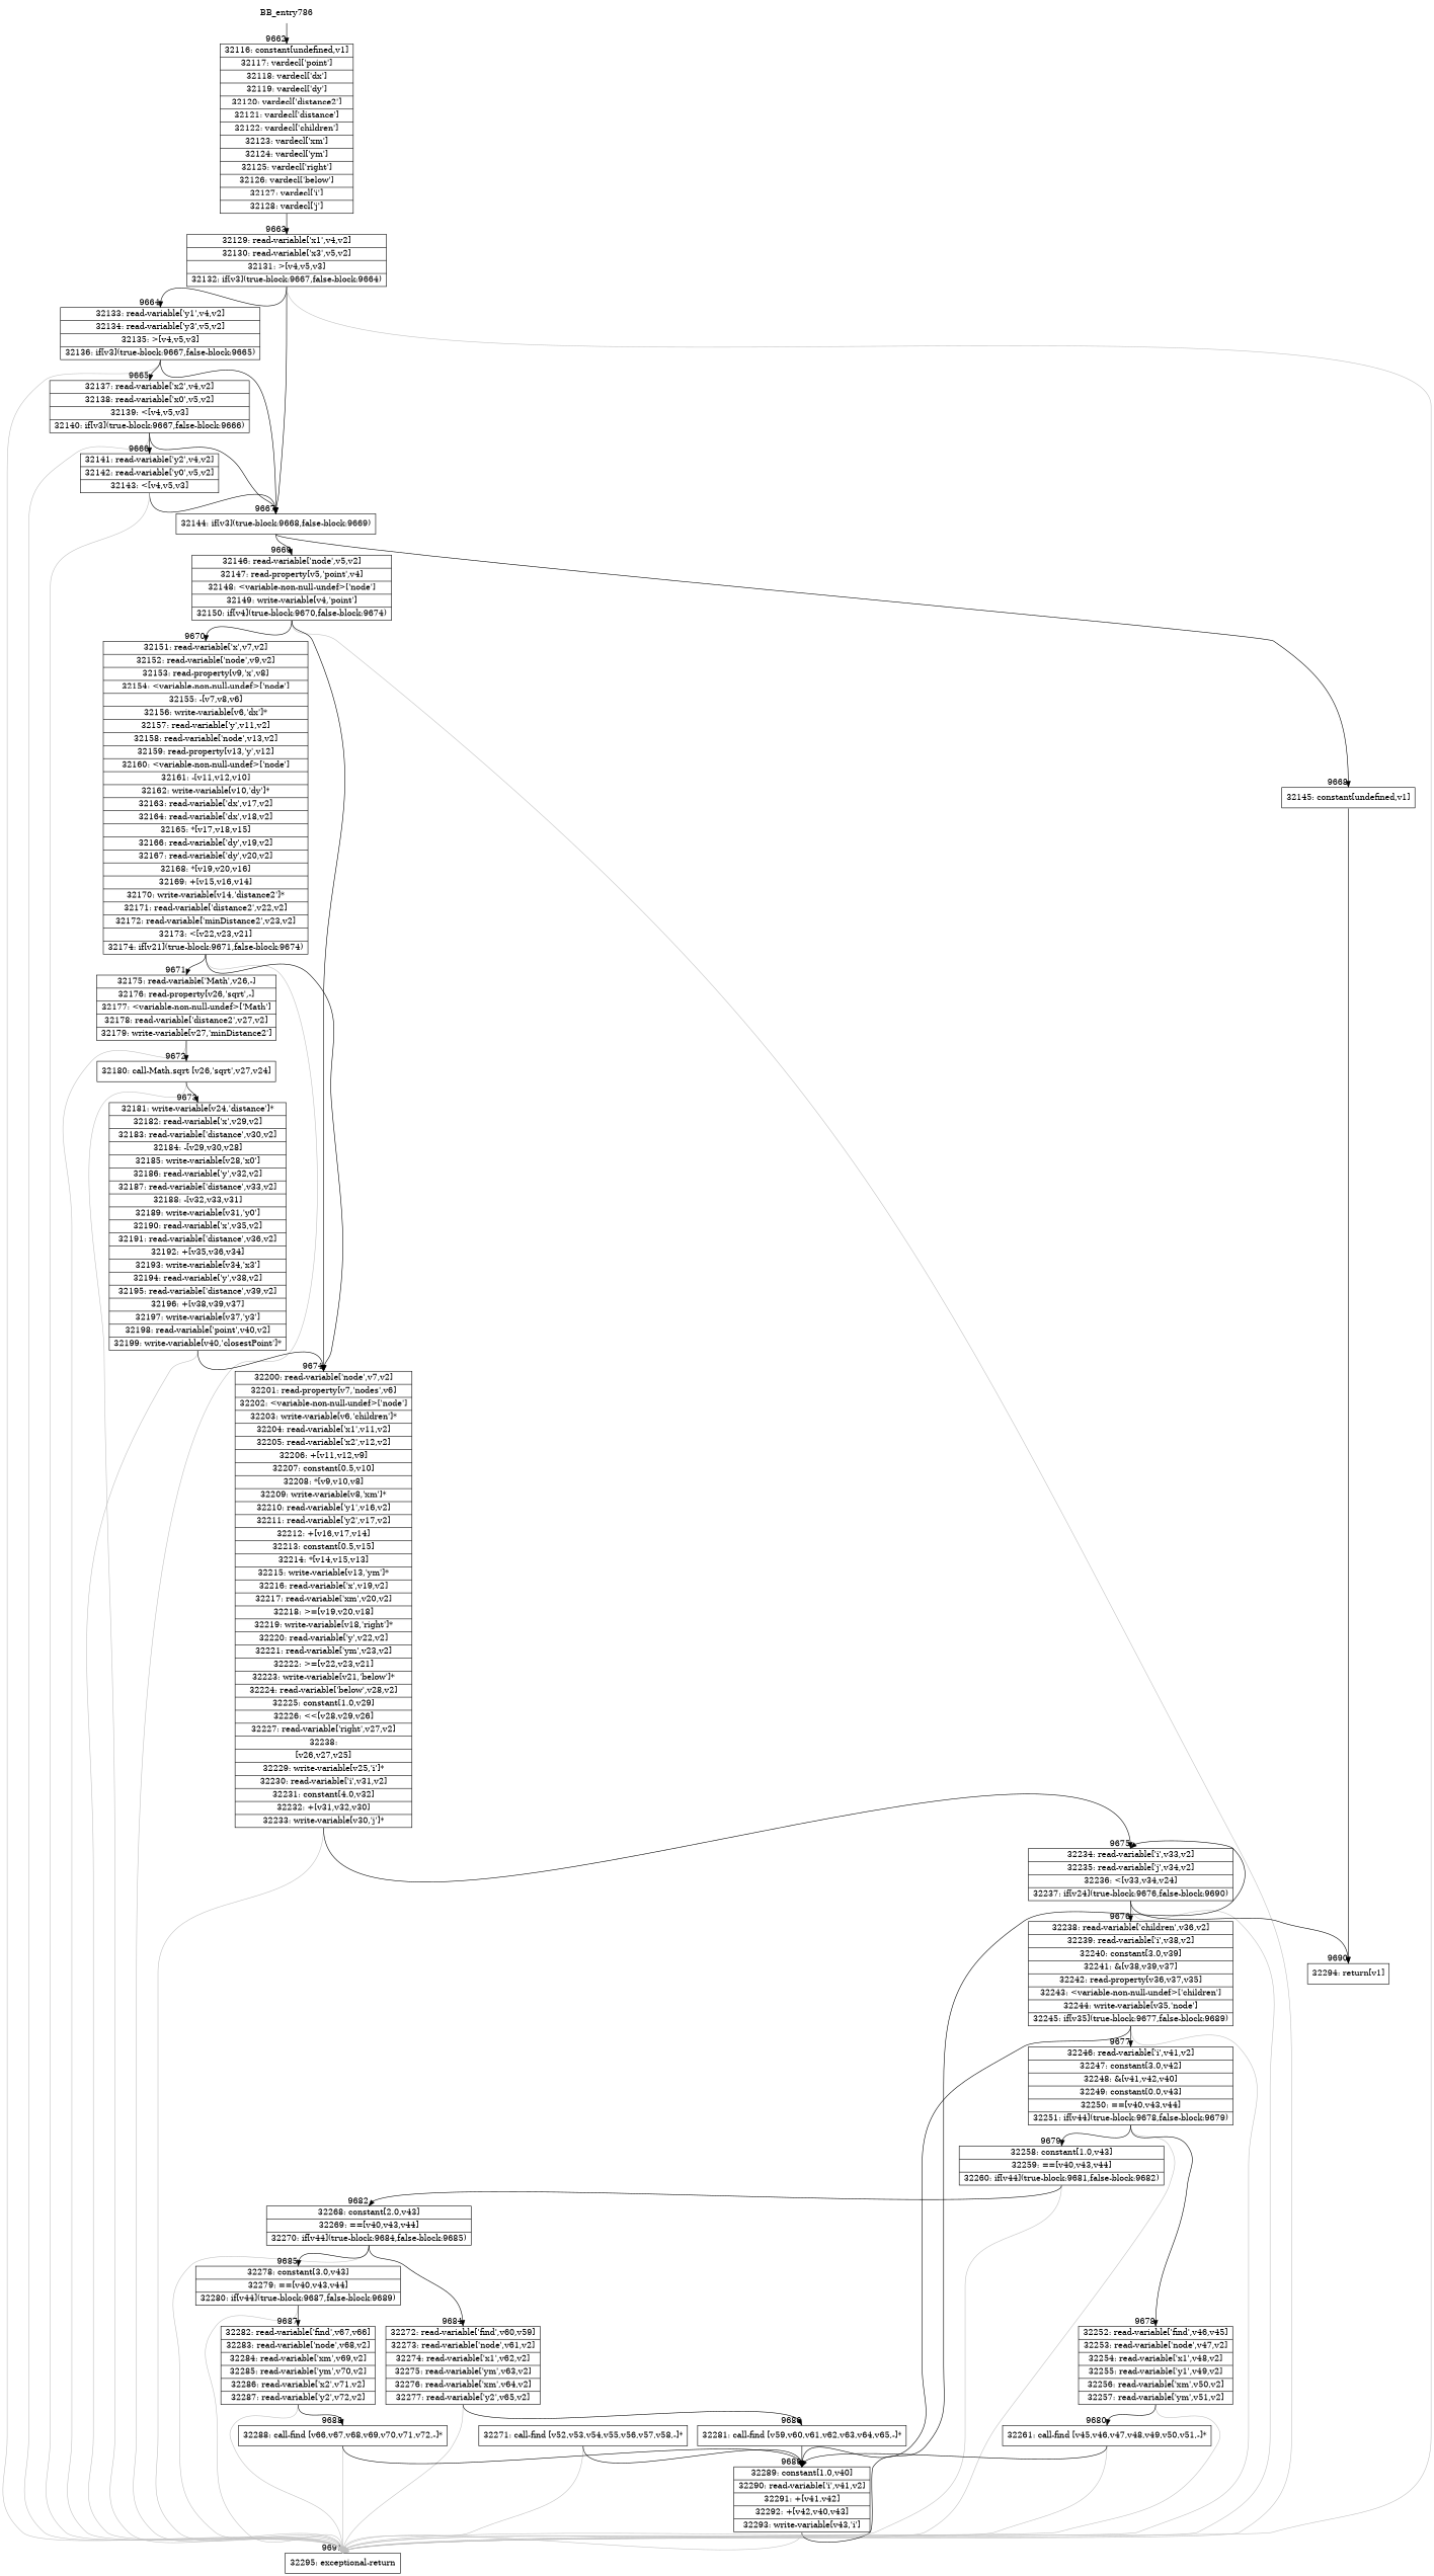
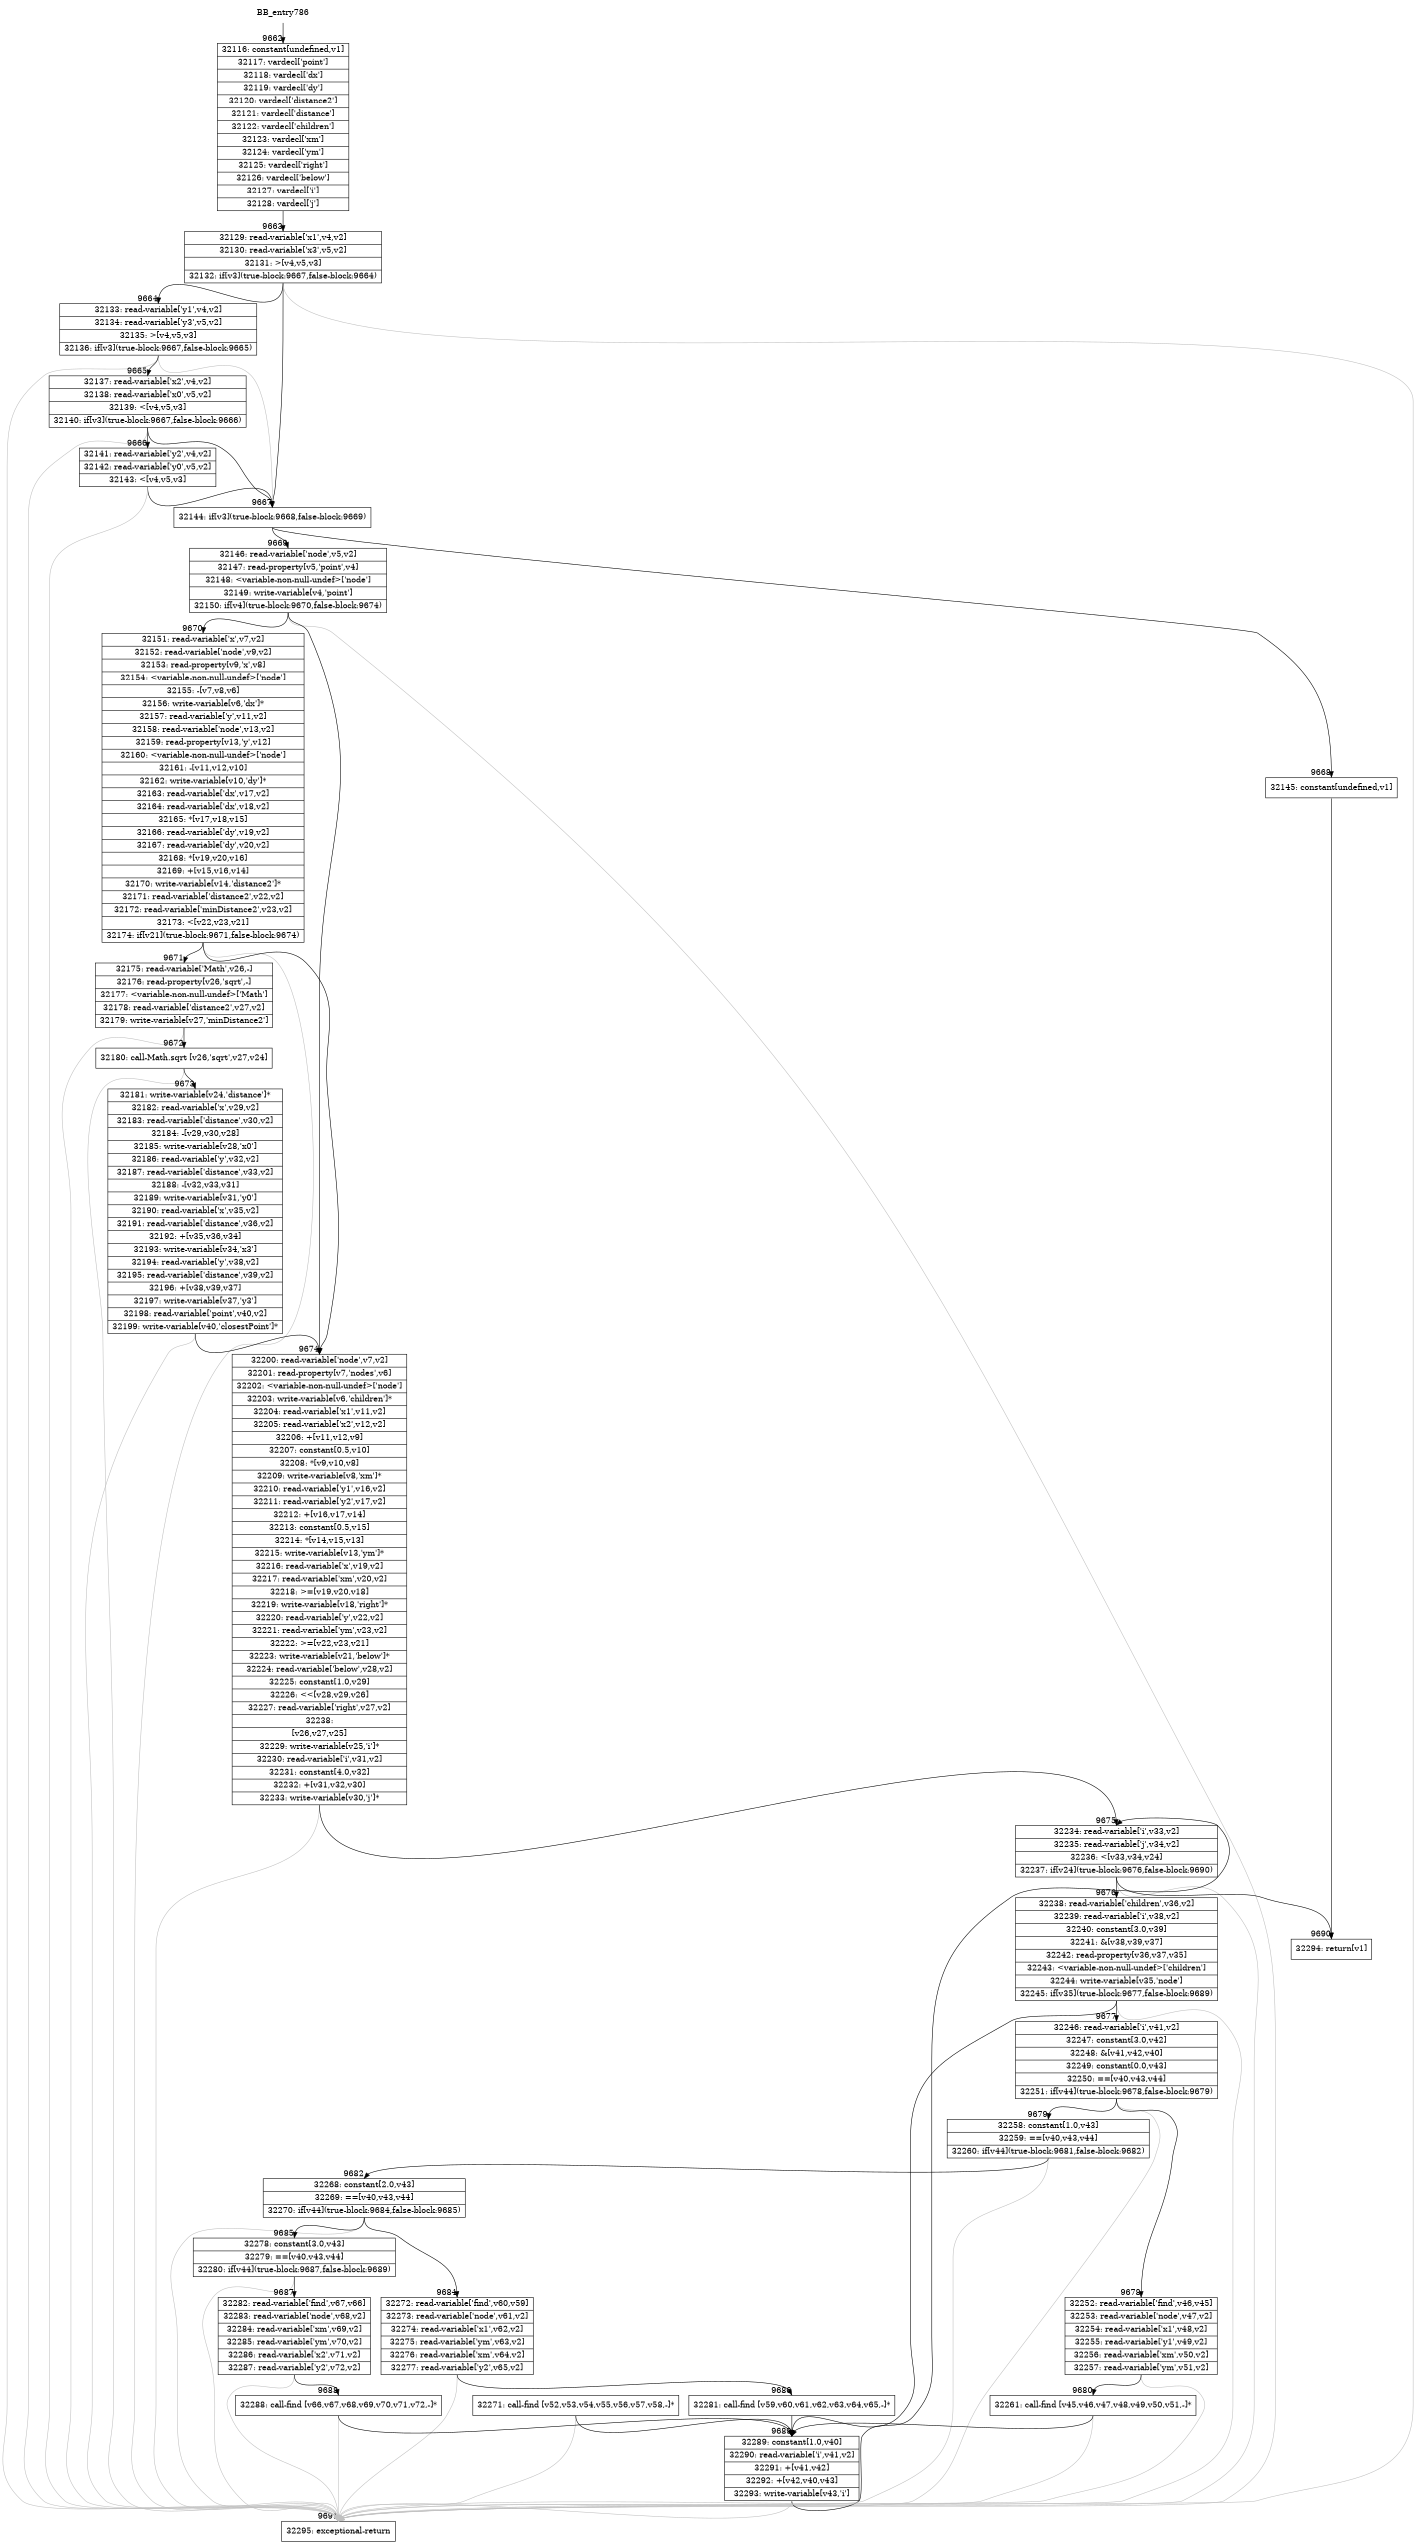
  digraph {
    rankdir=TD
    node [shape=record]
    edge [headport=n tailport=s]
    n1 [label=BB_entry786 shape=none]
    n2 [label="{32116: constant[undefined,v1]|32117: vardecl['point']|32118: vardecl['dx']|32119: vardecl['dy']|32120: vardecl['distance2']|32121: vardecl['distance']|32122: vardecl['children']|32123: vardecl['xm']|32124: vardecl['ym']|32125: vardecl['right']|32126: vardecl['below']|32127: vardecl['i']|32128: vardecl['j']}"]
    n3 [label="{32129: read-variable['x1',v4,v2]|32130: read-variable['x3',v5,v2]|32131: \>[v4,v5,v3]|32132: if[v3](true-block:9667,false-block:9664)}"]
    n4 [label="{32144: if[v3](true-block:9668,false-block:9669)}"]
    n5 [label="{32133: read-variable['y1',v4,v2]|32134: read-variable['y3',v5,v2]|32135: \>[v4,v5,v3]|32136: if[v3](true-block:9667,false-block:9665)}"]
    n6 [label="{32295: exceptional-return}"]
    n7 [label="{32145: constant[undefined,v1]}"]
    n8 [label="{32146: read-variable['node',v5,v2]|32147: read-property[v5,'point',v4]|32148: \<variable-non-null-undef\>['node']|32149: write-variable[v4,'point']|32150: if[v4](true-block:9670,false-block:9674)}"]
    n9 [label="{32137: read-variable['x2',v4,v2]|32138: read-variable['x0',v5,v2]|32139: \<[v4,v5,v3]|32140: if[v3](true-block:9667,false-block:9666)}"]
    n10 [label="{32294: return[v1]}"]
    n11 [label="{32151: read-variable['x',v7,v2]|32152: read-variable['node',v9,v2]|32153: read-property[v9,'x',v8]|32154: \<variable-non-null-undef\>['node']|32155: -[v7,v8,v6]|32156: write-variable[v6,'dx']*|32157: read-variable['y',v11,v2]|32158: read-variable['node',v13,v2]|32159: read-property[v13,'y',v12]|32160: \<variable-non-null-undef\>['node']|32161: -[v11,v12,v10]|32162: write-variable[v10,'dy']*|32163: read-variable['dx',v17,v2]|32164: read-variable['dx',v18,v2]|32165: *[v17,v18,v15]|32166: read-variable['dy',v19,v2]|32167: read-variable['dy',v20,v2]|32168: *[v19,v20,v16]|32169: +[v15,v16,v14]|32170: write-variable[v14,'distance2']*|32171: read-variable['distance2',v22,v2]|32172: read-variable['minDistance2',v23,v2]|32173: \<[v22,v23,v21]|32174: if[v21](true-block:9671,false-block:9674)}"]
    n12 [label="{32200: read-variable['node',v7,v2]|32201: read-property[v7,'nodes',v6]|32202: \<variable-non-null-undef\>['node']|32203: write-variable[v6,'children']*|32204: read-variable['x1',v11,v2]|32205: read-variable['x2',v12,v2]|32206: +[v11,v12,v9]|32207: constant[0.5,v10]|32208: *[v9,v10,v8]|32209: write-variable[v8,'xm']*|32210: read-variable['y1',v16,v2]|32211: read-variable['y2',v17,v2]|32212: +[v16,v17,v14]|32213: constant[0.5,v15]|32214: *[v14,v15,v13]|32215: write-variable[v13,'ym']*|32216: read-variable['x',v19,v2]|32217: read-variable['xm',v20,v2]|32218: \>=[v19,v20,v18]|32219: write-variable[v18,'right']*|32220: read-variable['y',v22,v2]|32221: read-variable['ym',v23,v2]|32222: \>=[v22,v23,v21]|32223: write-variable[v21,'below']*|32224: read-variable['below',v28,v2]|32225: constant[1.0,v29]|32226: \<\<[v28,v29,v26]|32227: read-variable['right',v27,v2]|32238: |[v26,v27,v25]|32229: write-variable[v25,'i']*|32230: read-variable['i',v31,v2]|32231: constant[4.0,v32]|32232: +[v31,v32,v30]|32233: write-variable[v30,'j']*}"]
    n13 [label="{32141: read-variable['y2',v4,v2]|32142: read-variable['y0',v5,v2]|32143: \<[v4,v5,v3]}"]
    n14 [label="{32175: read-variable['Math',v26,-]|32176: read-property[v26,'sqrt',-]|32177: \<variable-non-null-undef\>['Math']|32178: read-variable['distance2',v27,v2]|32179: write-variable[v27,'minDistance2']}"]
    n15 [label="{32234: read-variable['i',v33,v2]|32235: read-variable['j',v34,v2]|32236: \<[v33,v34,v24]|32237: if[v24](true-block:9676,false-block:9690)}"]
    n16 [label="{32180: call-Math.sqrt [v26,'sqrt',v27,v24]}"]
    n17 [label="{32238: read-variable['children',v36,v2]|32239: read-variable['i',v38,v2]|32240: constant[3.0,v39]|32241: &[v38,v39,v37]|32242: read-property[v36,v37,v35]|32243: \<variable-non-null-undef\>['children']|32244: write-variable[v35,'node']|32245: if[v35](true-block:9677,false-block:9689)}"]
    n18 [label="{32181: write-variable[v24,'distance']*|32182: read-variable['x',v29,v2]|32183: read-variable['distance',v30,v2]|32184: -[v29,v30,v28]|32185: write-variable[v28,'x0']|32186: read-variable['y',v32,v2]|32187: read-variable['distance',v33,v2]|32188: -[v32,v33,v31]|32189: write-variable[v31,'y0']|32190: read-variable['x',v35,v2]|32191: read-variable['distance',v36,v2]|32192: +[v35,v36,v34]|32193: write-variable[v34,'x3']|32194: read-variable['y',v38,v2]|32195: read-variable['distance',v39,v2]|32196: +[v38,v39,v37]|32197: write-variable[v37,'y3']|32198: read-variable['point',v40,v2]|32199: write-variable[v40,'closestPoint']*}"]
    n19 [label="{32246: read-variable['i',v41,v2]|32247: constant[3.0,v42]|32248: &[v41,v42,v40]|32249: constant[0.0,v43]|32250: ==[v40,v43,v44]|32251: if[v44](true-block:9678,false-block:9679)}"]
    n20 [label="{32289: constant[1.0,v40]|32290: read-variable['i',v41,v2]|32291: +[v41,v42]|32292: +[v42,v40,v43]|32293: write-variable[v43,'i']}"]
    n21 [label="{32252: read-variable['find',v46,v45]|32253: read-variable['node',v47,v2]|32254: read-variable['x1',v48,v2]|32255: read-variable['y1',v49,v2]|32256: read-variable['xm',v50,v2]|32257: read-variable['ym',v51,v2]}"]
    n22 [label="{32258: constant[1.0,v43]|32259: ==[v40,v43,v44]|32260: if[v44](true-block:9681,false-block:9682)}"]
    n23 [label="{32261: call-find [v45,v46,v47,v48,v49,v50,v51,-]*}"]
    n24 [label="{32268: constant[2.0,v43]|32269: ==[v40,v43,v44]|32270: if[v44](true-block:9684,false-block:9685)}"]
    n25 [label="{32272: read-variable['find',v60,v59]|32273: read-variable['node',v61,v2]|32274: read-variable['x1',v62,v2]|32275: read-variable['ym',v63,v2]|32276: read-variable['xm',v64,v2]|32277: read-variable['y2',v65,v2]}"]
    n26 [label="{32278: constant[3.0,v43]|32279: ==[v40,v43,v44]|32280: if[v44](true-block:9687,false-block:9689)}"]
    n27 [label="{32271: call-find [v52,v53,v54,v55,v56,v57,v58,-]*}"]
    n28 [label="{32281: call-find [v59,v60,v61,v62,v63,v64,v65,-]*}"]
    n29 [label="{32282: read-variable['find',v67,v66]|32283: read-variable['node',v68,v2]|32284: read-variable['xm',v69,v2]|32285: read-variable['ym',v70,v2]|32286: read-variable['x2',v71,v2]|32287: read-variable['y2',v72,v2]}"]
    n30 [label="{32288: call-find [v66,v67,v68,v69,v70,v71,v72,-]*}"]
    n1 -> n2 [headlabel="    9662"]
    n2 -> n3 [headlabel="      9663"]
    n3 -> n4 [headlabel="      9667"]
    n3 -> n5 [headlabel="      9664"]
    n3 -> n6 [color=gray headlabel="      9691"]
    n4 -> n7 [headlabel="      9668"]
    n4 -> n8 [headlabel="      9669"]
-   n5 -> n4
+   n5 -> n4 [color=gray]
    n5 -> n6 [color=gray]
    n5 -> n9 [headlabel="      9665"]
    n7 -> n10 [headlabel="      9690"]
    n8 -> n6 [color=gray]
    n8 -> n11 [headlabel="      9670"]
    n8 -> n12 [headlabel="      9674"]
    n9 -> n4
    n9 -> n6 [color=gray]
    n9 -> n13 [headlabel="      9666"]
    n11 -> n6 [color=gray]
    n11 -> n12
    n11 -> n14 [headlabel="      9671"]
    n12 -> n6 [color=gray]
    n12 -> n15 [headlabel="      9675"]
    n13 -> n4
    n13 -> n6 [color=gray]
    n14 -> n6 [color=gray]
    n14 -> n16 [headlabel="      9672"]
    n15 -> n6 [color=gray]
    n15 -> n10
    n15 -> n17 [headlabel="      9676"]
    n16 -> n6 [color=gray]
    n16 -> n18 [headlabel="      9673"]
    n17 -> n6 [color=gray]
    n17 -> n19 [headlabel="      9677"]
    n17 -> n20 [headlabel="      9689"]
    n18 -> n6 [color=gray]
    n18 -> n12
    n19 -> n6 [color=gray]
    n19 -> n21 [headlabel="      9678"]
    n19 -> n22 [headlabel="      9679"]
    n20 -> n6 [color=gray]
    n20 -> n15
    n21 -> n6 [color=gray]
    n21 -> n23 [headlabel="      9680"]
    n22 -> n6 [color=gray]
    n22 -> n24 [headlabel="      9682"]
    n23 -> n6 [color=gray]
    n23 -> n20
    n24 -> n6 [color=gray]
    n24 -> n25 [headlabel="      9684"]
    n24 -> n26 [headlabel="      9685"]
    n25 -> n6 [color=gray]
    n25 -> n28 [headlabel="      9686"]
    n26 -> n6 [color=gray]
    n26 -> n29 [headlabel="      9687"]
    n27 -> n6 [color=gray]
    n27 -> n20
    n28 -> n20
    n29 -> n6 [color=gray]
    n29 -> n30 [headlabel="      9688"]
    n30 -> n6 [color=gray]
    n30 -> n20
  }
